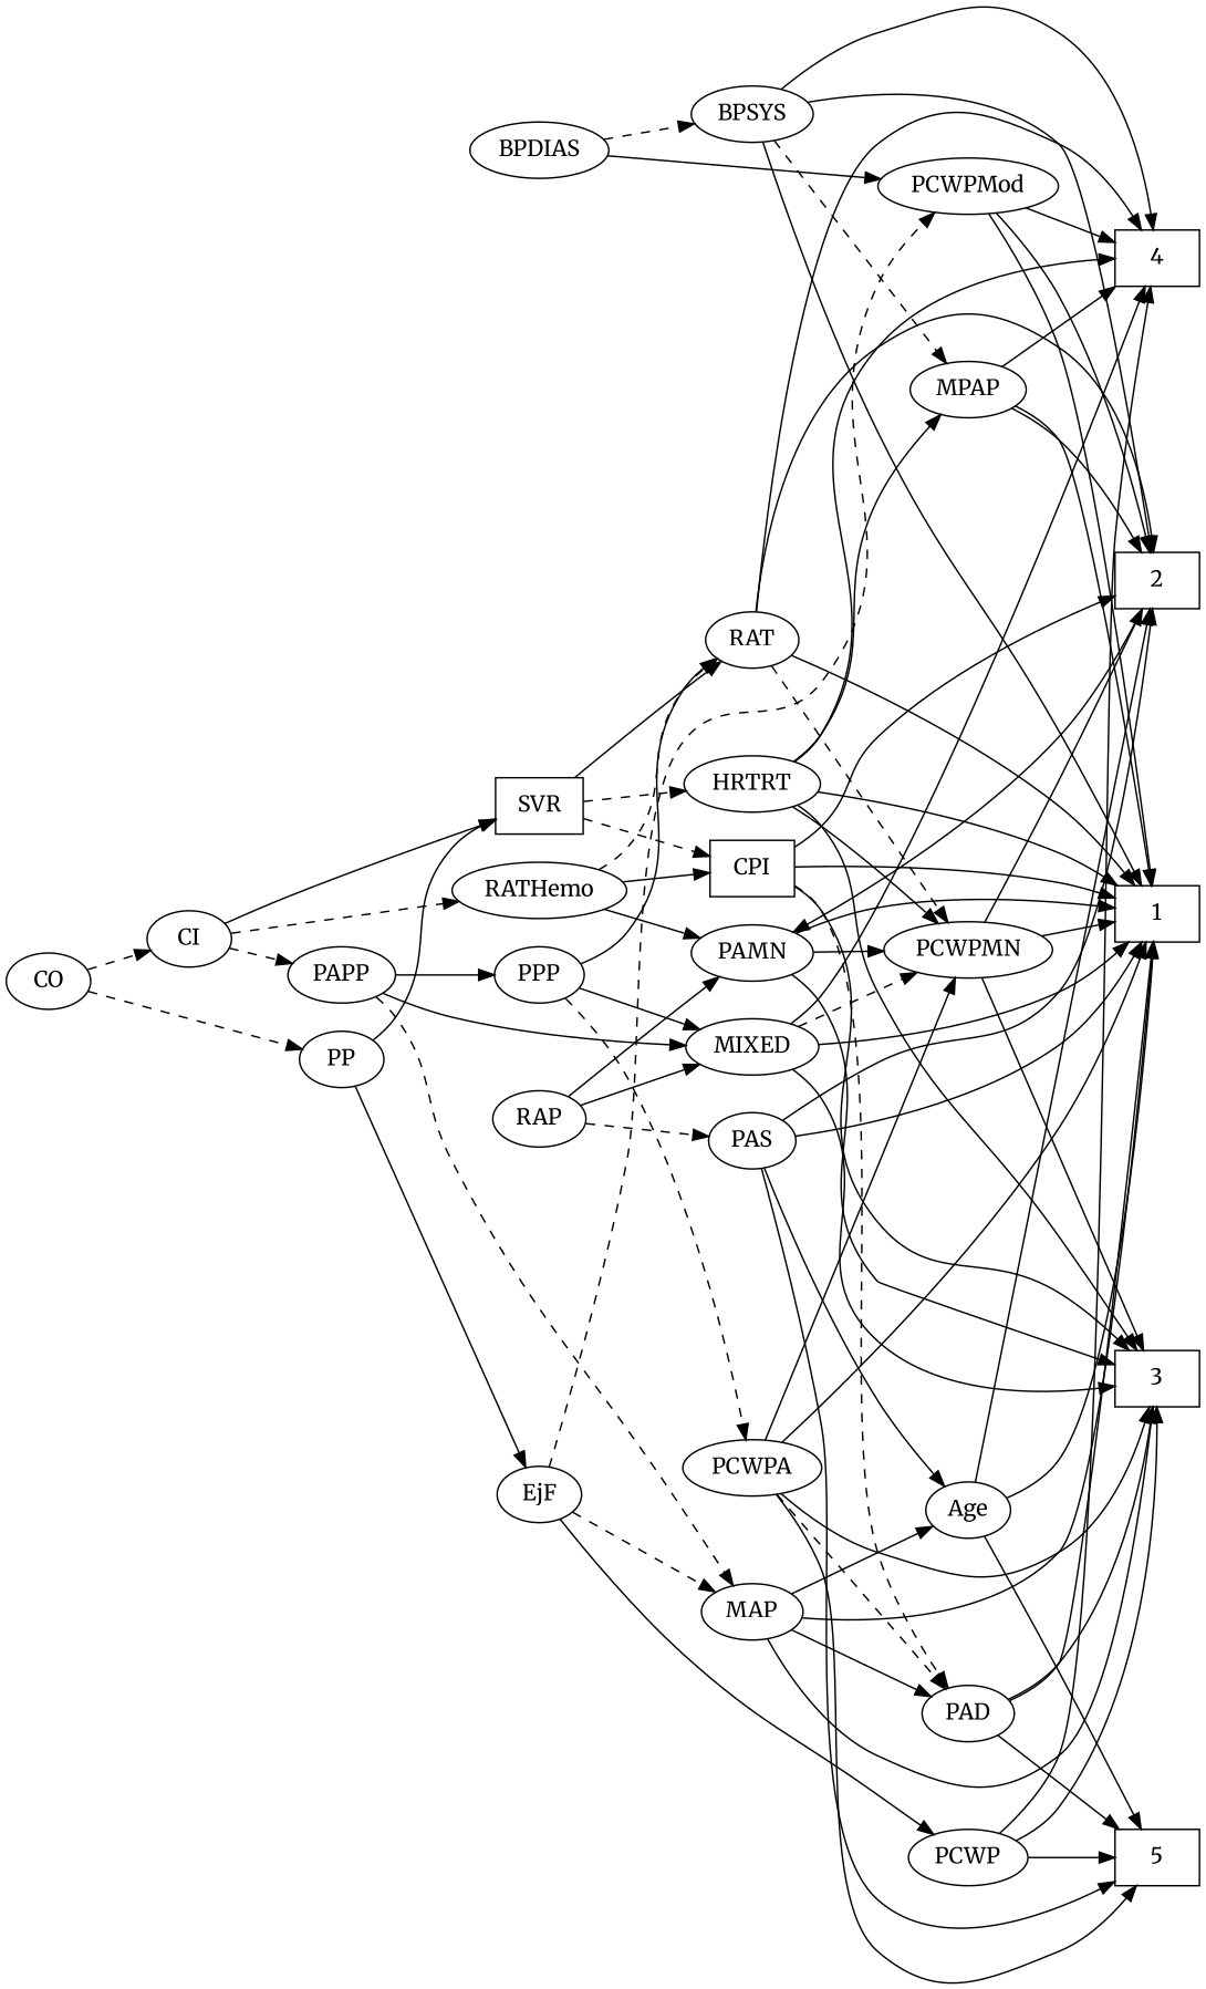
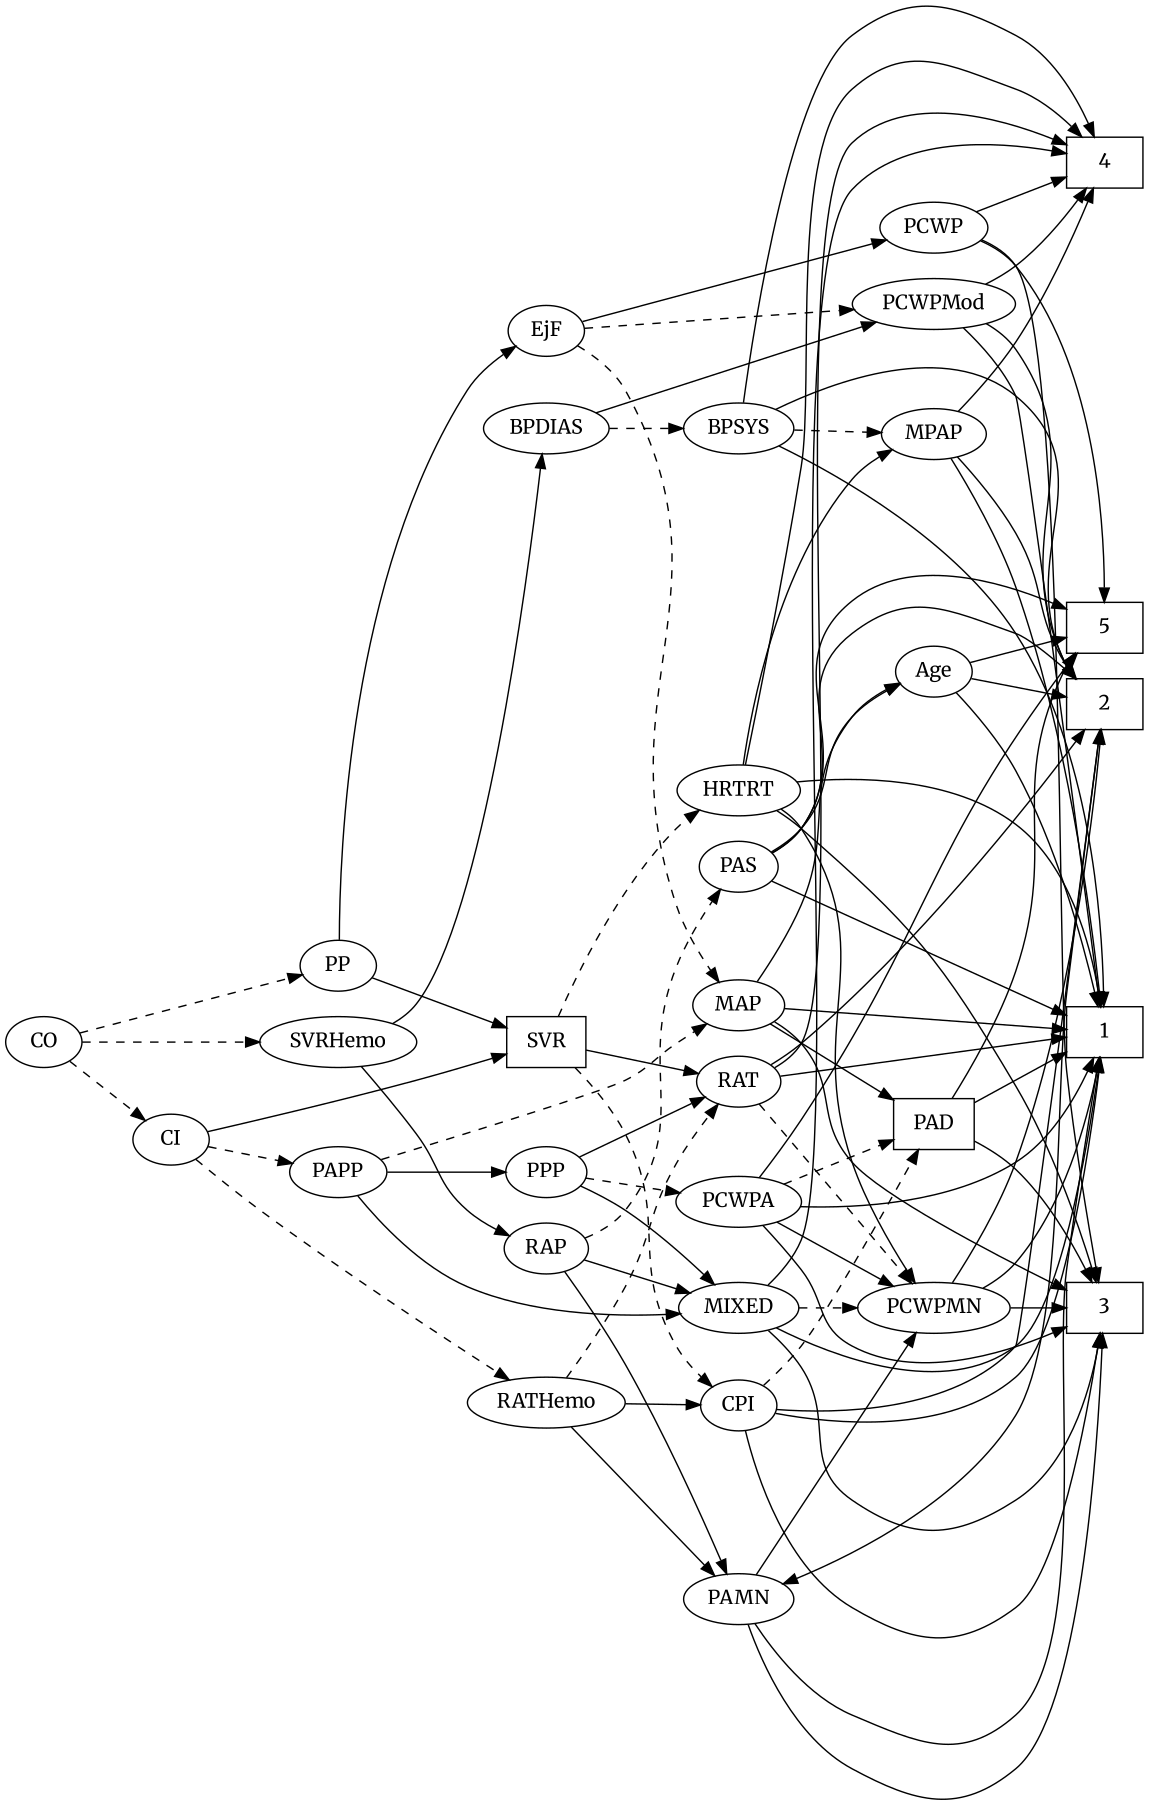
  strict digraph {
    fontname=Merriweather
    rankdir=LR
    node [fontname=Merriweather]
    edge [fontname=Merriweather style=solid]
    1 [height=0.5 shape=box width=0.75]
    2 [height=0.5 shape=box width=0.75]
    PAMN [height=0.5 width=1.011]
    3 [height=0.5 shape=box width=0.75]
    4 [height=0.5 shape=box width=0.75]
    5 [height=0.5 shape=box width=0.75]
    Age [height=0.5 width=0.75]
    EjF [height=0.5 width=0.75]
    PCWPMod [height=0.5 width=1.4443]
    MAP [height=0.5 width=0.84854]
    PCWP [height=0.5 width=0.97491]
-   PAD [height=0.5 width=0.79437]
+   PAD [height=0.5 width=0.79437 shape=box]
    RAP [height=0.5 width=0.77632]
    MIXED [height=0.5 width=1.1193]
    PAS [height=0.5 width=0.75]
    PCWPMN [height=0.5 width=1.3902]
    MPAP [height=0.5 width=0.97491]
    BPSYS [height=0.5 width=1.0471]
    CO [height=0.5 width=0.75]
+   SVRHemo [height=0.5 width=1.3902]
    PP [height=0.5 width=0.75]
    CI [height=0.5 width=0.75]
    BPDIAS [height=0.5 width=1.1735]
    SVR [height=0.5 shape=box width=0.77632]
    RATHemo [height=0.5 width=1.3721]
    PAPP [height=0.5 width=0.88464]
-   CPI [height=0.5 width=0.75 shape=box]
+   CPI [height=0.5 width=0.75]
    RAT [height=0.5 width=0.75827]
    HRTRT [height=0.5 width=1.1013]
    PPP [height=0.5 width=0.75]
    PCWPA [height=0.5 width=1.1555]
    2 -> PAMN
    PAMN -> 1
    PAMN -> 3
    PAMN -> PCWPMN
    Age -> 1
    Age -> 2
    Age -> 5
    EjF -> PCWPMod [style=dashed]
    EjF -> MAP [style=dashed]
    EjF -> PCWP
    PCWPMod -> 1
    PCWPMod -> 2
    PCWPMod -> 4
    MAP -> 1
    MAP -> 3
    MAP -> Age
    MAP -> PAD
    PCWP -> 3
    PCWP -> 4
    PCWP -> 5
    PAD -> 1
    PAD -> 3
    PAD -> 5
    RAP -> PAMN
    RAP -> MIXED
    RAP -> PAS [style=dashed]
    MIXED -> 1
    MIXED -> 3
    MIXED -> 4
    MIXED -> PCWPMN [style=dashed]
    PAS -> 1
    PAS -> 2
    PAS -> 5
    PAS -> Age
    PCWPMN -> 1
    PCWPMN -> 2
    PCWPMN -> 3
    MPAP -> 1
    MPAP -> 2
    MPAP -> 4
    BPSYS -> 1
    BPSYS -> 2
    BPSYS -> 4
    BPSYS -> MPAP [style=dashed]
+   CO -> SVRHemo [style=dashed]
    CO -> PP [style=dashed]
    CO -> CI [style=dashed]
+   SVRHemo -> RAP
+   SVRHemo -> BPDIAS
    PP -> EjF
    PP -> SVR
    CI -> SVR
    CI -> RATHemo [style=dashed]
    CI -> PAPP [style=dashed]
    BPDIAS -> PCWPMod
    BPDIAS -> BPSYS [style=dashed]
    SVR -> CPI [style=dashed]
    SVR -> RAT
    SVR -> HRTRT [style=dashed]
    RATHemo -> PAMN
    RATHemo -> CPI
    RATHemo -> RAT [style=dashed]
    PAPP -> MAP [style=dashed]
    PAPP -> MIXED
    PAPP -> PPP
    CPI -> 1
    CPI -> 2
    CPI -> 3
    CPI -> PAD [style=dashed]
    RAT -> 1
    RAT -> 2
    RAT -> 4
    RAT -> PCWPMN [style=dashed]
    HRTRT -> 1
    HRTRT -> 3
    HRTRT -> 4
    HRTRT -> PCWPMN
    HRTRT -> MPAP
    PPP -> MIXED
    PPP -> RAT
    PPP -> PCWPA [style=dashed]
    PCWPA -> 1
    PCWPA -> 3
    PCWPA -> 5
    PCWPA -> PAD [style=dashed]
    PCWPA -> PCWPMN
  }
